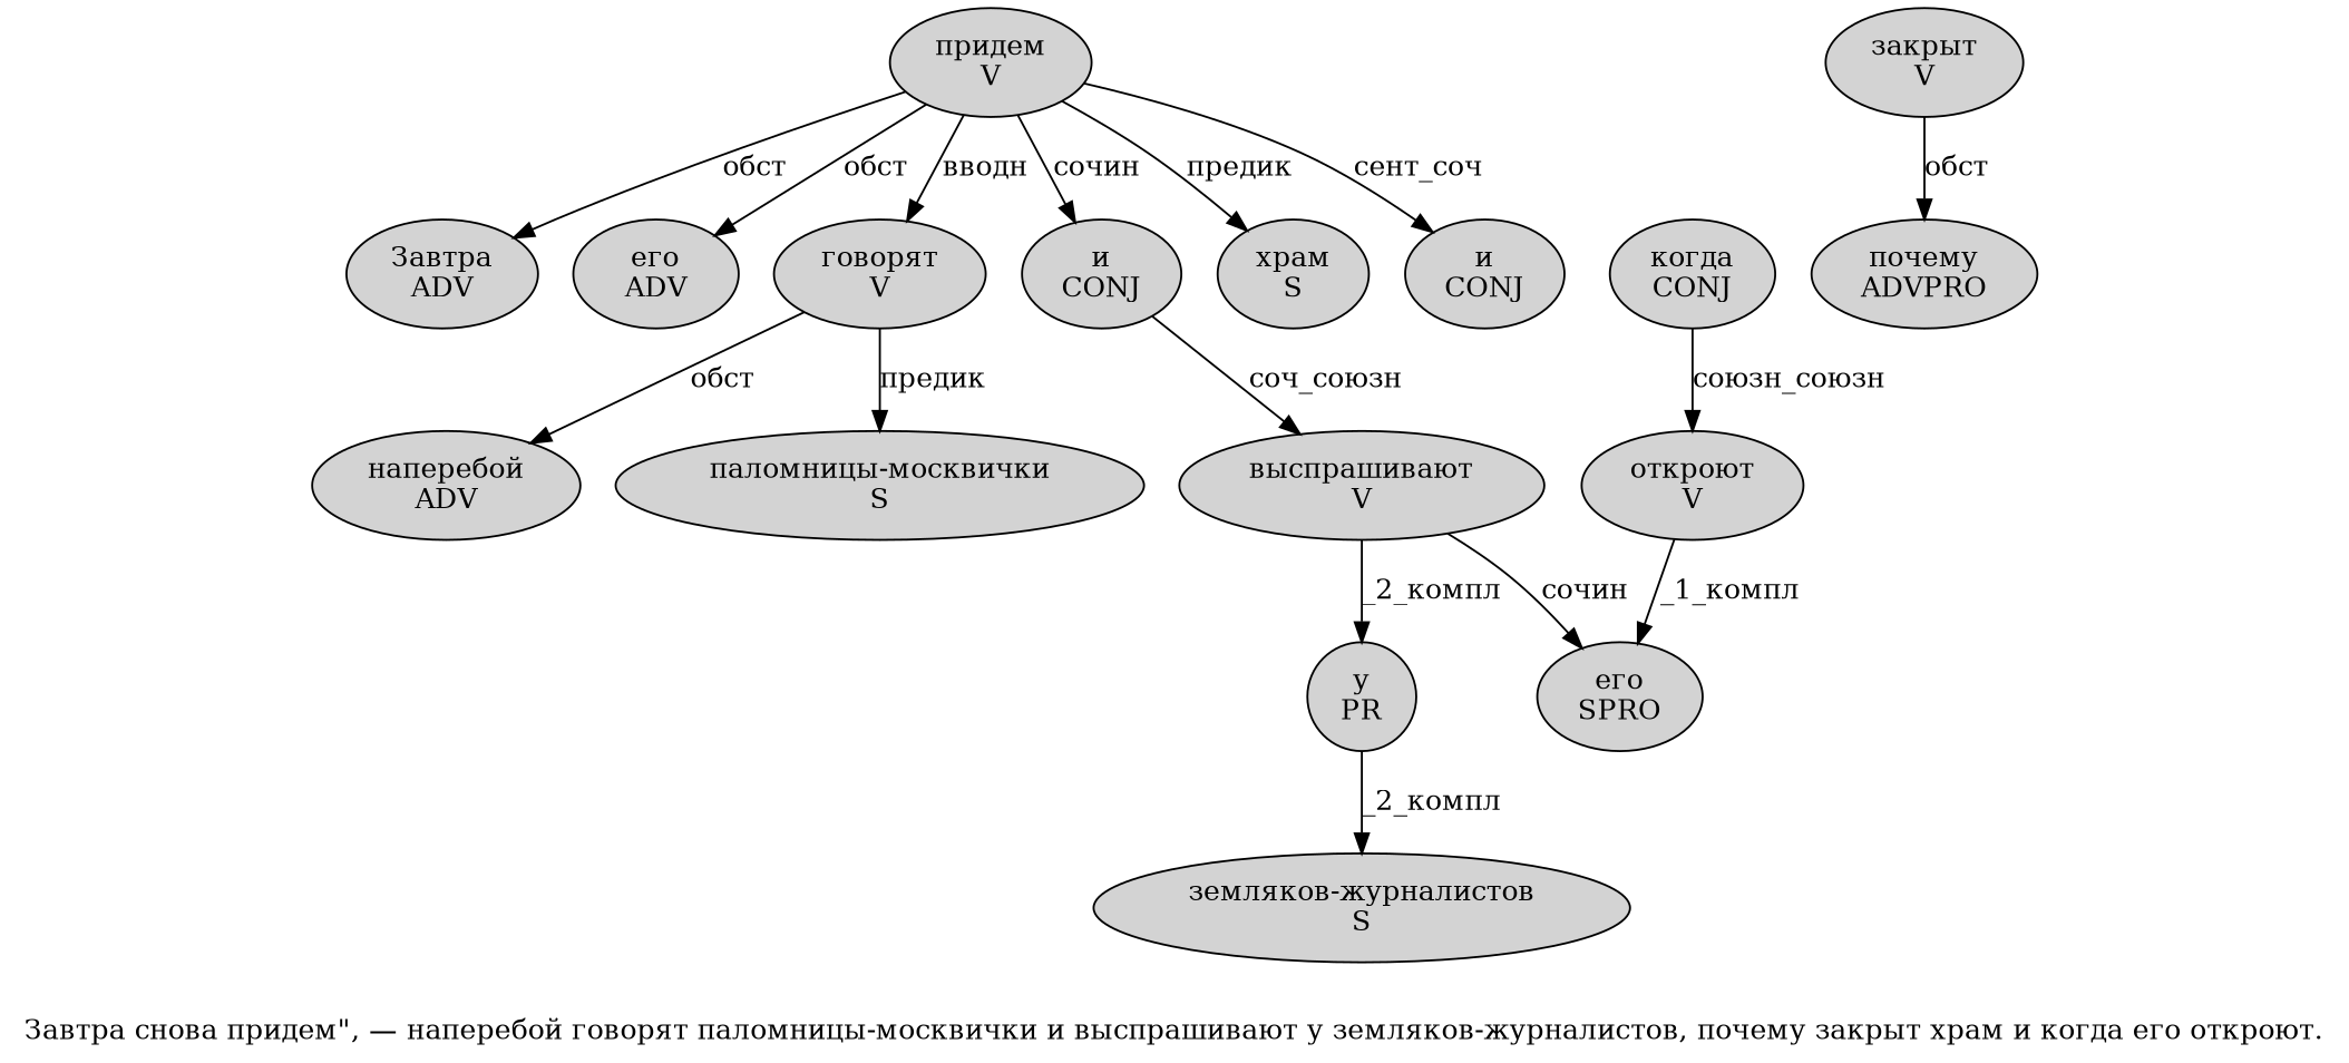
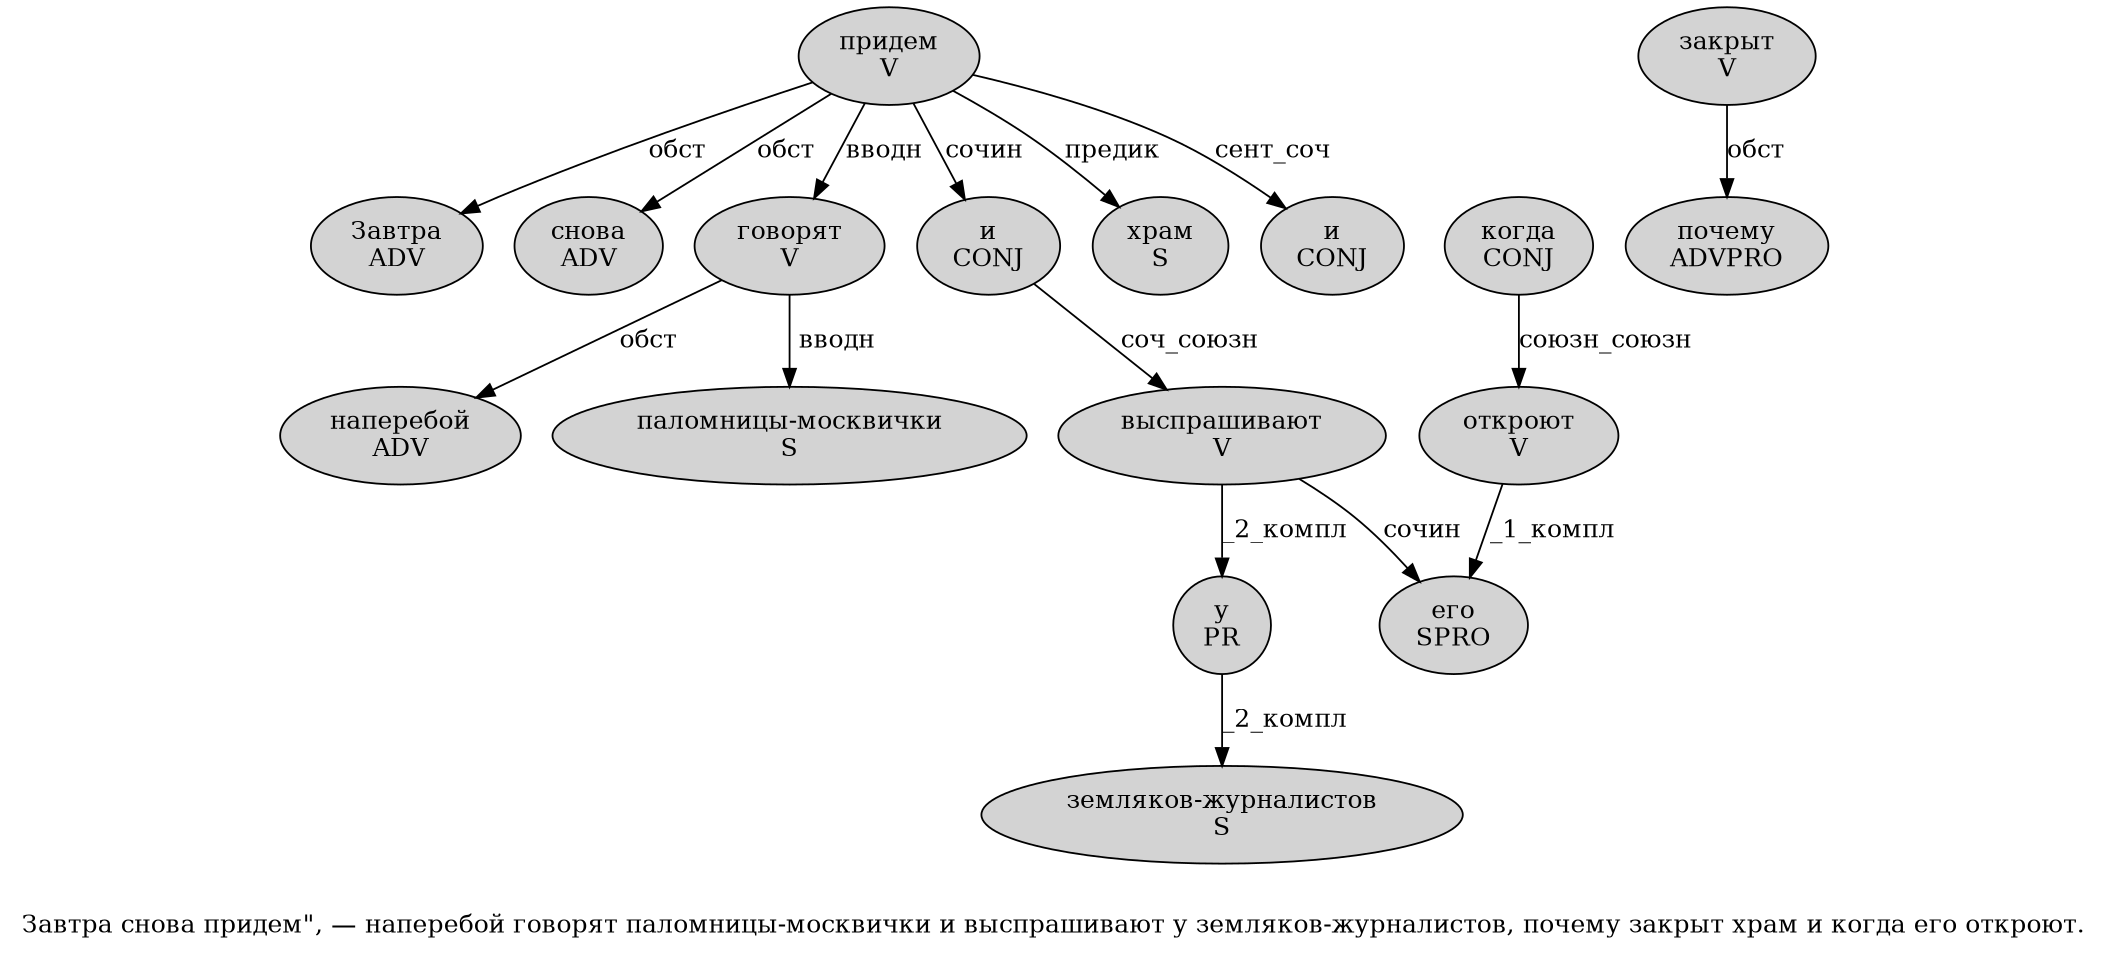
  digraph {
    label="Завтра снова придем\", — наперебой говорят паломницы-москвички и выспрашивают у земляков-журналистов, почему закрыт храм и когда его откроют."
    node [fillcolor=lightgray penwidth=1 shape=ellipse style=filled]
    n1 [label="Завтра\nADV"]
-   n2 [label="его\nADV"]
+   n2 [label="снова\nADV"]
    n3 [label="придем\nV"]
    n4 [label="говорят\nV"]
    n5 [label="и\nCONJ"]
    n6 [label="храм\nS"]
    n7 [label="и\nCONJ"]
    n8 [label="наперебой\nADV"]
    n9 [label="паломницы-москвички\nS"]
    n10 [label="выспрашивают\nV"]
    n11 [label="у\nPR"]
    n12 [label="его\nSPRO"]
    n13 [label="земляков-журналистов\nS"]
    n14 [label="закрыт\nV"]
    n15 [label="почему\nADVPRO"]
    n16 [label="когда\nCONJ"]
    n17 [label="откроют\nV"]
    n3 -> n1 [label="обст"]
    n3 -> n2 [label="обст"]
    n3 -> n4 [label="вводн"]
    n3 -> n5 [label="сочин"]
    n3 -> n6 [label="предик"]
    n3 -> n7 [label="сент_соч"]
    n4 -> n8 [label="обст"]
-   n4 -> n9 [label="предик"]
+   n4 -> n9 [label="вводн"]
    n5 -> n10 [label="соч_союзн"]
    n10 -> n11 [label="_2_компл"]
    n10 -> n12 [label="сочин"]
    n11 -> n13 [label="_2_компл"]
    n14 -> n15 [label="обст"]
    n16 -> n17 [label="союзн_союзн"]
    n17 -> n12 [label="_1_компл"]
  }
